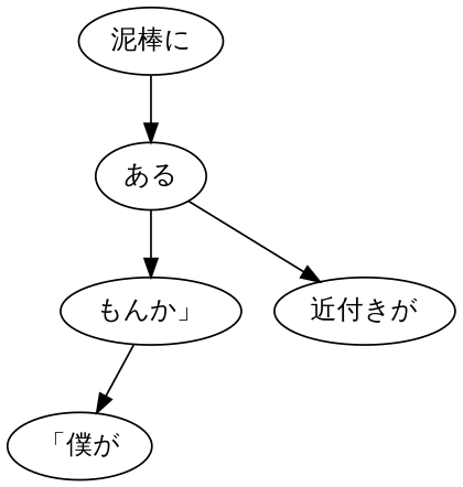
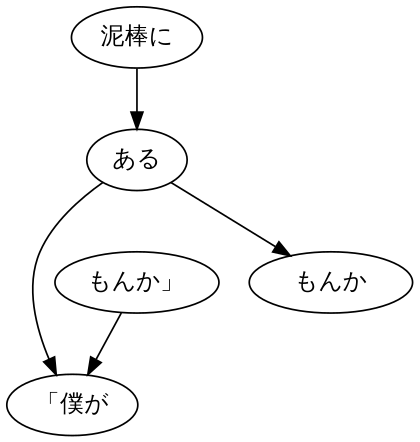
  digraph {
    n1 [label="「僕が"]
    n2 [label="もんか」"]
    n3 [label="泥棒に"]
    n4 [label="ある"]
-   n5 [label="近付きが"]
+   n5 [label="もんか"]
    n2 -> n1
    n3 -> n4
-   n4 -> n2
+   n4 -> n1
    n4 -> n5
  }
